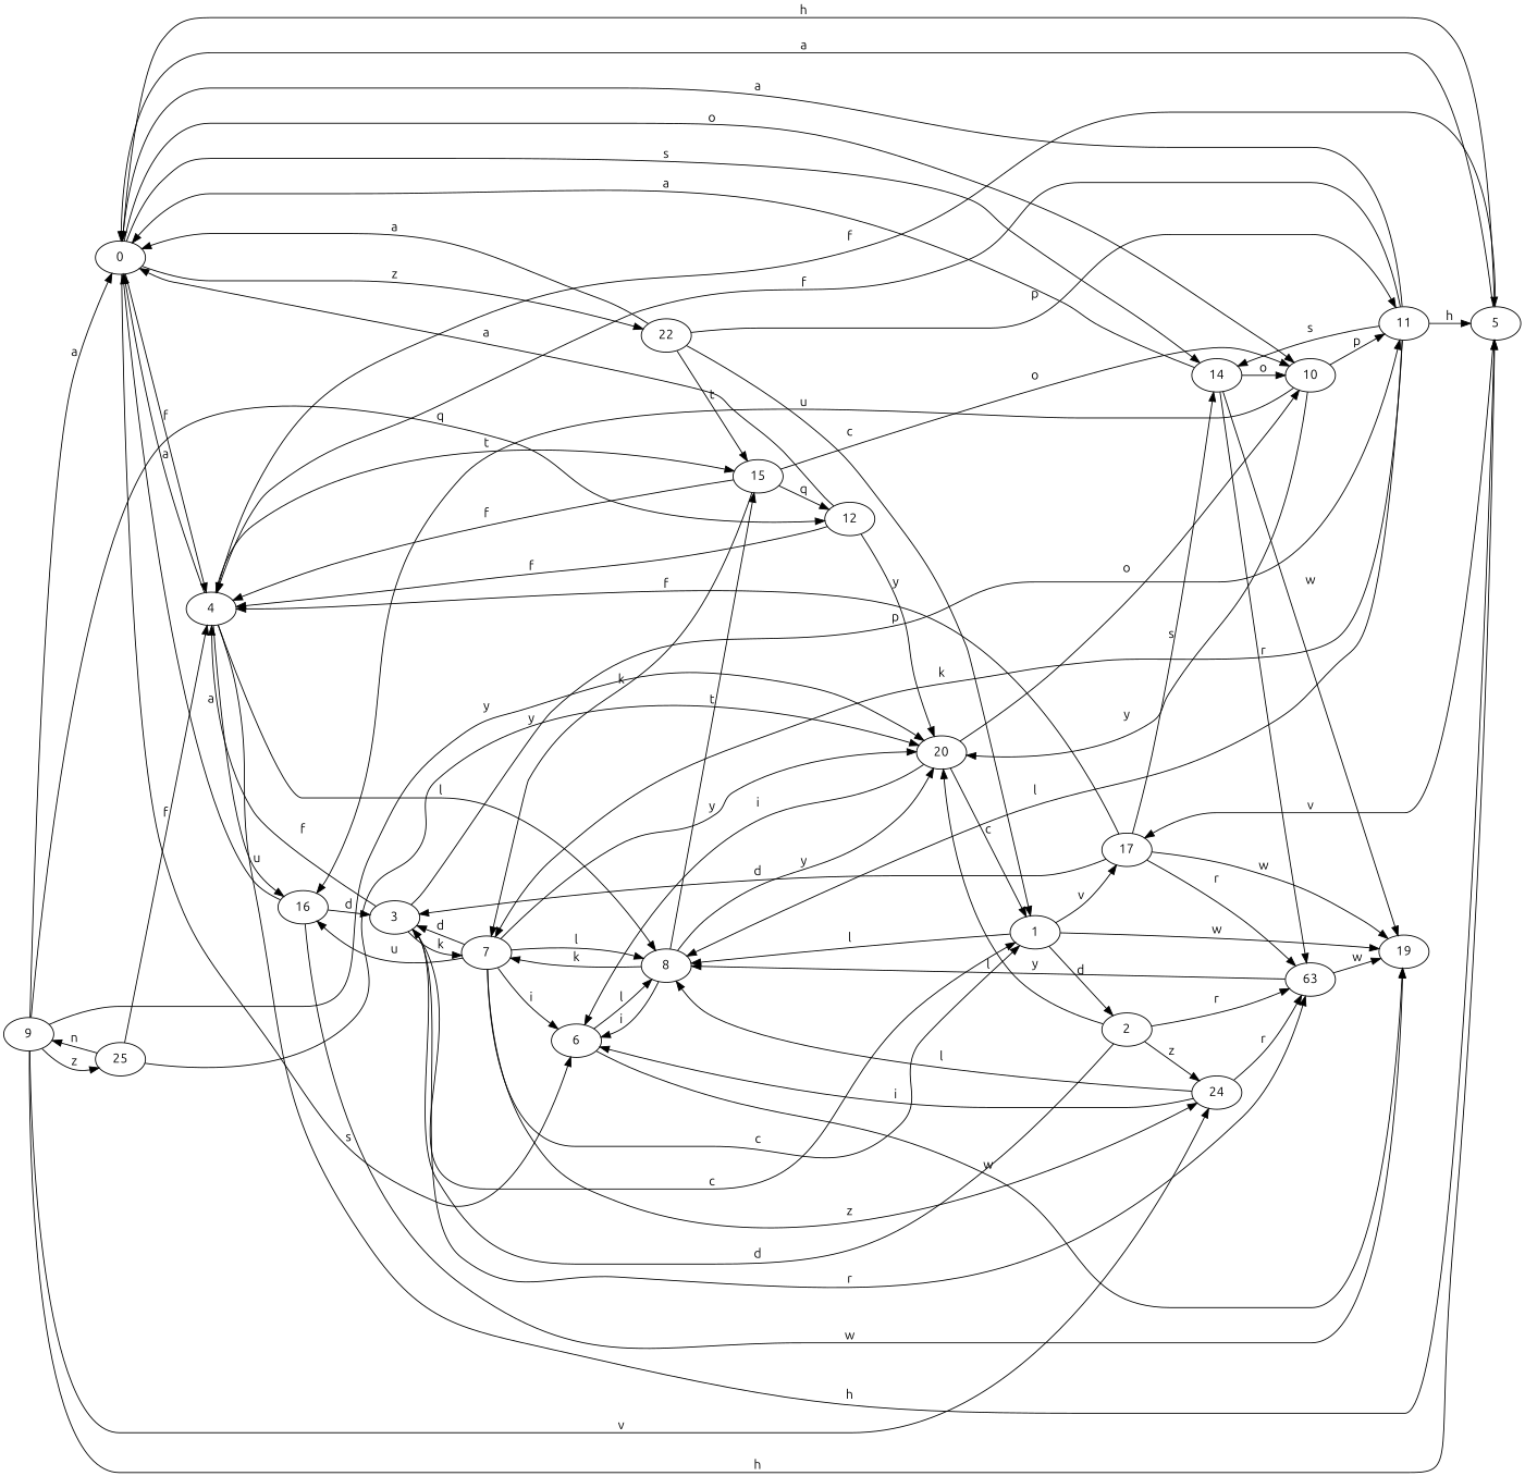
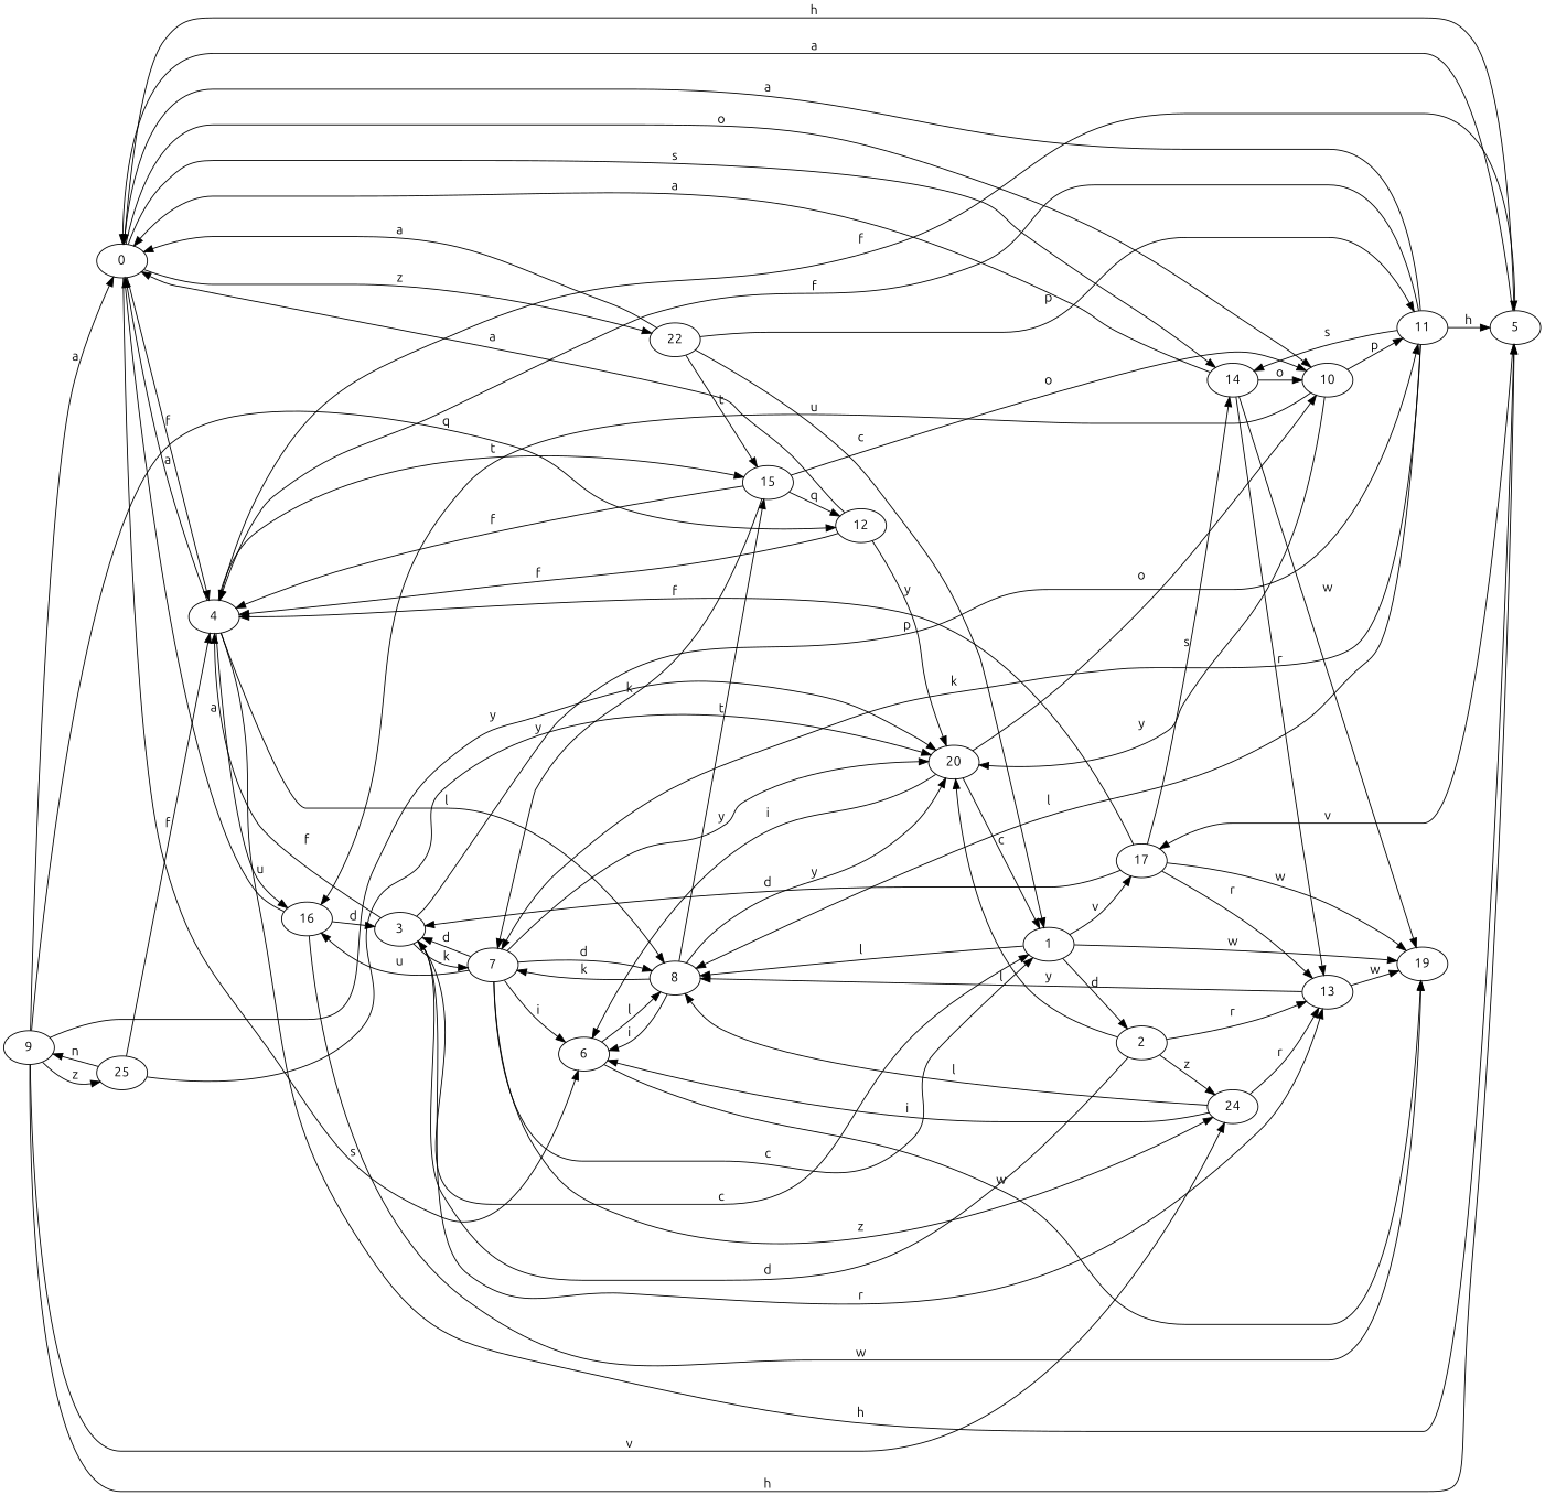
  strict digraph {
    fontname=Ubuntu
    rankdir=LR
    node [fontname=Ubuntu]
    edge [fontname=Ubuntu]
    0
    4
    5
    6
    10
    14
    22
    8
    15
    16
    17
    19
    20
    11
-   13 [label=63]
+   13
    1
    2
    3
    24
    7
    12
    9
    25
    0 -> 4 [label=f]
    0 -> 5 [label=h]
    0 -> 6 [label=s]
    0 -> 10 [label=o]
    0 -> 14 [label=s]
    0 -> 22 [label=z]
    4 -> 0 [label=a]
    4 -> 5 [label=h]
    4 -> 8 [label=l]
    4 -> 15 [label=t]
    4 -> 16 [label=u]
    5 -> 0 [label=a]
    5 -> 4 [label=f]
    5 -> 17 [label=v]
    6 -> 8 [label=l]
    6 -> 19 [label=w]
    10 -> 16 [label=u]
    10 -> 20 [label=y]
    10 -> 11 [label=p]
    14 -> 0 [label=a]
    14 -> 10 [label=o]
    14 -> 19 [label=w]
    14 -> 13 [label=r]
    22 -> 0 [label=a]
    22 -> 15 [label=t]
    22 -> 11 [label=p]
    22 -> 1 [label=c]
    8 -> 6 [label=i]
    8 -> 15 [label=t]
    8 -> 20 [label=y]
    8 -> 7 [label=k]
    15 -> 4 [label=f]
    15 -> 10 [label=o]
    15 -> 7 [label=k]
    15 -> 12 [label=q]
    16 -> 0 [label=a]
    16 -> 19 [label=w]
    16 -> 3 [label=d]
    17 -> 4 [label=f]
    17 -> 14 [label=s]
    17 -> 19 [label=w]
    17 -> 13 [label=r]
    17 -> 3 [label=d]
    20 -> 6 [label=i]
    20 -> 10 [label=o]
    20 -> 1 [label=c]
    11 -> 0 [label=a]
    11 -> 4 [label=f]
    11 -> 5 [label=h]
    11 -> 14 [label=s]
    11 -> 8 [label=l]
    11 -> 7 [label=k]
    13 -> 8 [label=l]
    13 -> 19 [label=w]
    1 -> 8 [label=l]
    1 -> 17 [label=v]
    1 -> 19 [label=w]
    1 -> 2 [label=d]
    2 -> 20 [label=y]
    2 -> 13 [label=r]
    2 -> 3 [label=d]
    2 -> 24 [label=z]
    3 -> 4 [label=f]
    3 -> 11 [label=p]
    3 -> 13 [label=r]
    3 -> 1 [label=c]
    3 -> 7 [label=k]
    24 -> 6 [label=i]
    24 -> 8 [label=l]
    24 -> 13 [label=r]
    7 -> 6 [label=i]
-   7 -> 8 [label=l]
+   7 -> 8 [label=d]
    7 -> 16 [label=u]
    7 -> 20 [label=y]
    7 -> 1 [label=c]
    7 -> 3 [label=d]
    7 -> 24 [label=z]
    12 -> 0 [label=a]
    12 -> 4 [label=f]
    12 -> 20 [label=y]
    9 -> 0 [label=a]
    9 -> 5 [label=h]
    9 -> 20 [label=y]
    9 -> 24 [label=v]
    9 -> 12 [label=q]
    9 -> 25 [label=z]
    25 -> 4 [label=f]
    25 -> 20 [label=y]
    25 -> 9 [label=n]
  }
